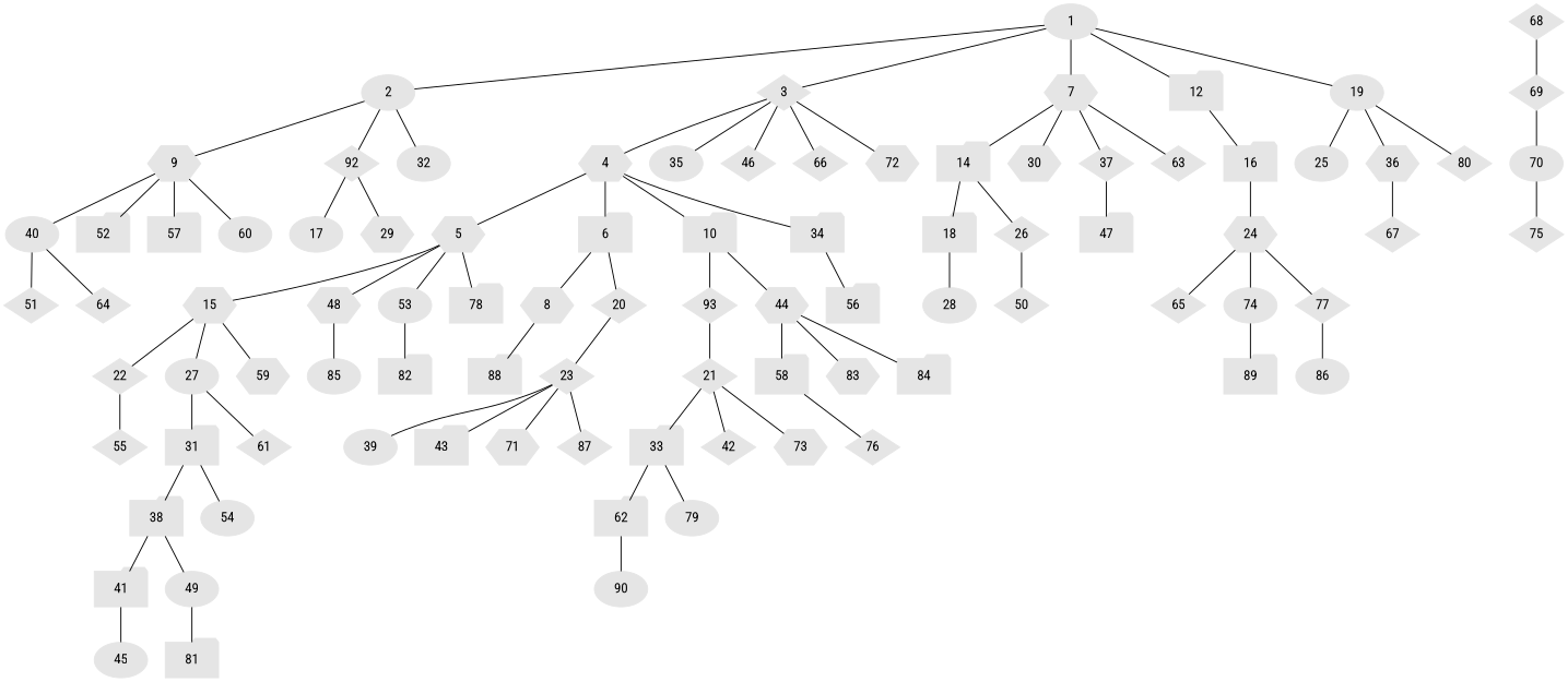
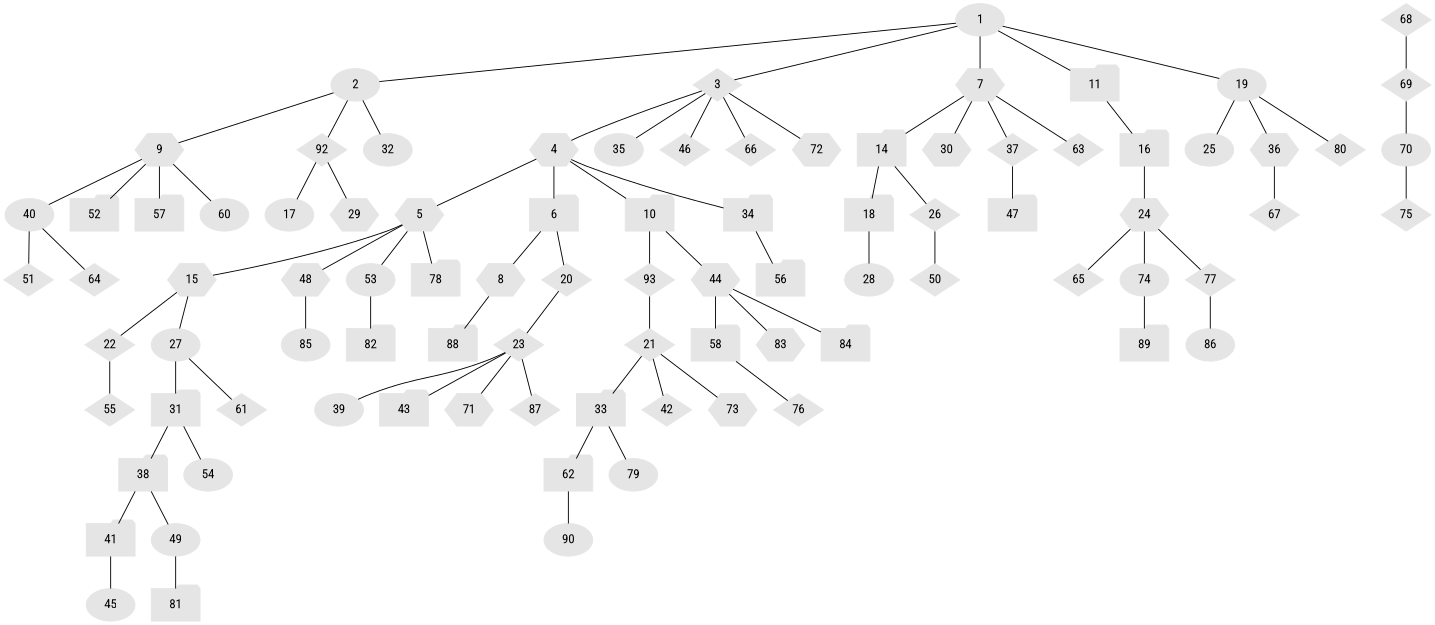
  graph {
    fontname="Roboto Condensed"
    node [color=gray90 fontname="Roboto Condensed" shape=diamond style=filled]
    edge [fontname="Roboto Condensed" weight=1.0]
    1 [shape=ellipse]
    2 [shape=ellipse]
    3
    7 [shape=hexagon]
-   11 [shape=folder label=12]
+   11 [shape=folder]
    19 [shape=ellipse]
    9 [shape=hexagon]
    n8 [label=92]
    32 [shape=ellipse]
    4 [shape=hexagon]
    35 [shape=ellipse]
    46
    66
    72 [shape=hexagon]
    14 [shape=folder]
    30 [shape=hexagon]
    37
    63
    16 [shape=folder]
    25 [shape=ellipse]
    36 [shape=hexagon]
    80
    40 [shape=ellipse]
    52 [shape=folder]
    57 [shape=folder]
    60 [shape=ellipse]
    17 [shape=ellipse]
    29 [shape=hexagon]
    5 [shape=hexagon]
    6 [shape=folder]
    10 [shape=folder]
    34 [shape=folder]
    15 [shape=hexagon]
    48 [shape=hexagon]
    53 [shape=ellipse]
    78 [shape=folder]
    8 [shape=hexagon]
    20
    n39 [label=93]
    44 [shape=hexagon]
    56 [shape=folder]
    22
    27 [shape=ellipse]
-   59 [shape=hexagon]
    85 [shape=ellipse]
    82 [shape=folder]
    88 [shape=folder]
    23
    18 [shape=folder]
    26
    47 [shape=folder]
    51
    64
    21
    58 [shape=folder]
    83 [shape=hexagon]
    84 [shape=folder]
    24 [shape=hexagon]
    33 [shape=folder]
    42
    73 [shape=hexagon]
    28 [shape=ellipse]
    50
    55
    31 [shape=folder]
    61
    65
    74 [shape=ellipse]
    77
    67
    39 [shape=ellipse]
    43 [shape=folder]
    71 [shape=hexagon]
    87
    62 [shape=folder]
    79 [shape=ellipse]
    89 [shape=folder]
    86 [shape=ellipse]
    38 [shape=folder]
    54 [shape=ellipse]
    41 [shape=folder]
    49 [shape=ellipse]
    90 [shape=ellipse]
    68
    69
    45 [shape=ellipse]
    81 [shape=folder]
    76
    70 [shape=ellipse]
    75
    1 -- 2
    1 -- 3
    1 -- 7
    1 -- 11
    1 -- 19
    2 -- 9
    2 -- n8
    2 -- 32
    3 -- 4
    3 -- 35
    3 -- 46
    3 -- 66
    3 -- 72
    7 -- 14
    7 -- 30
    7 -- 37
    7 -- 63
    11 -- 16
    19 -- 25
    19 -- 36
    19 -- 80
    9 -- 40
    9 -- 52
    9 -- 57
    9 -- 60
    n8 -- 17
    n8 -- 29
    4 -- 5
    4 -- 6
    4 -- 10
    4 -- 34
    14 -- 18
    14 -- 26
    37 -- 47
    16 -- 24
    36 -- 67
    40 -- 51
    40 -- 64
    5 -- 15
    5 -- 48
    5 -- 53
    5 -- 78
    6 -- 8
    6 -- 20
    10 -- n39
    10 -- 44
    34 -- 56
    15 -- 22
    15 -- 27
-   15 -- 59
    48 -- 85
    53 -- 82
    8 -- 88
    20 -- 23
    n39 -- 21
    44 -- 58
    44 -- 83
    44 -- 84
    22 -- 55
    27 -- 31
    27 -- 61
    23 -- 39
    23 -- 43
    23 -- 71
    23 -- 87
    18 -- 28
    26 -- 50
    21 -- 33
    21 -- 42
    21 -- 73
    58 -- 76
    24 -- 65
    24 -- 74
    24 -- 77
    33 -- 62
    33 -- 79
    31 -- 38
    31 -- 54
    74 -- 89
    77 -- 86
    62 -- 90
    38 -- 41
    38 -- 49
    41 -- 45
    49 -- 81
    68 -- 69
    69 -- 70
    70 -- 75
  }
